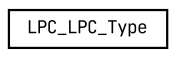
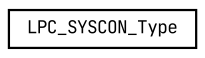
  digraph {
    rankdir=LR
    fontname="JetBrains Mono"
-   n1 [color=black fillcolor=white fontname="JetBrains Mono" fontsize=8 height=0.2 label=LPC_LPC_Type shape=record style=filled width=0.4]
+   n1 [color=black fillcolor=white fontname="JetBrains Mono" fontsize=8 height=0.2 label=LPC_SYSCON_Type shape=record style=filled width=0.4]
  }
